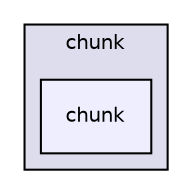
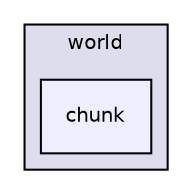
  digraph {
    compound=true
    n1 [fillcolor="#eeeeff" fontname=Helvetica fontsize=10 label=chunk pencolor=black shape=box style=filled]
    subgraph cluster_1 {
      bgcolor="#ddddee"
      fontname=Helvetica
      fontsize=10
-     label=chunk
+     label=world
      pencolor=black
      n1
    }
  }
